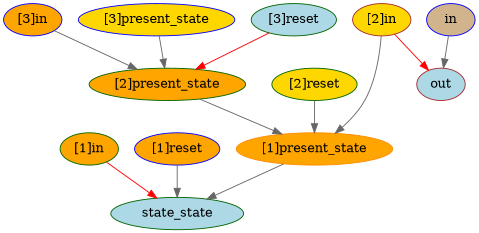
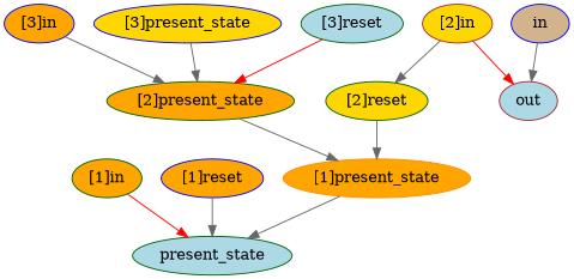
  strict digraph {
    node [color=darkgreen complexity=9 fillcolor=orange importance=7.76923084259 style=filled]
    edge [color=gray40]
    "[2]reset" [complexity=10 fillcolor=gold rank=0.776923084259]
    "[1]present_state" [color=darkorange importance=2.53846156597 rank=0.282051285108]
-   present_state [complexity=5 fillcolor=lightblue importance=0.692307710648 rank=0.13846154213 label=state_state]
+   present_state [complexity=5 fillcolor=lightblue importance=0.692307710648 rank=0.13846154213]
    "[3]in" [color=blue complexity=17 importance=24.3846155405 rank=1.43438914944]
    "[2]present_state" [complexity=13 importance=8.07692313194 rank=0.62130177938]
    "[3]present_state" [color=blue complexity=17 fillcolor=gold importance=24.6923078299 rank=1.45248869587]
    out [color=brown complexity=0 fillcolor=lightblue importance=0.230769276619 rank=0.0]
    "[1]in" [importance=2.23076927662 rank=0.247863252958]
    "[2]in" [color=brown complexity=13 fillcolor=gold rank=0.597633141738]
    in [color=blue complexity=5 fillcolor=tan importance=0.384615421295 rank=0.076923084259]
    "[1]reset" [color=blue complexity=6 importance=2.23076927662 rank=0.371794879436]
    "[3]reset" [complexity=14 fillcolor=lightblue importance=24.3846155405 rank=1.74175825289]
    "[2]reset" -> "[1]present_state"
    "[1]present_state" -> present_state
    "[3]in" -> "[2]present_state"
    "[2]present_state" -> "[1]present_state"
    "[3]present_state" -> "[2]present_state"
    "[1]in" -> present_state [color=red]
-   "[2]in" -> "[1]present_state"
+   "[2]in" -> "[2]reset"
    "[2]in" -> out [color=red]
    in -> out
    "[1]reset" -> present_state
    "[3]reset" -> "[2]present_state" [color=red]
  }
